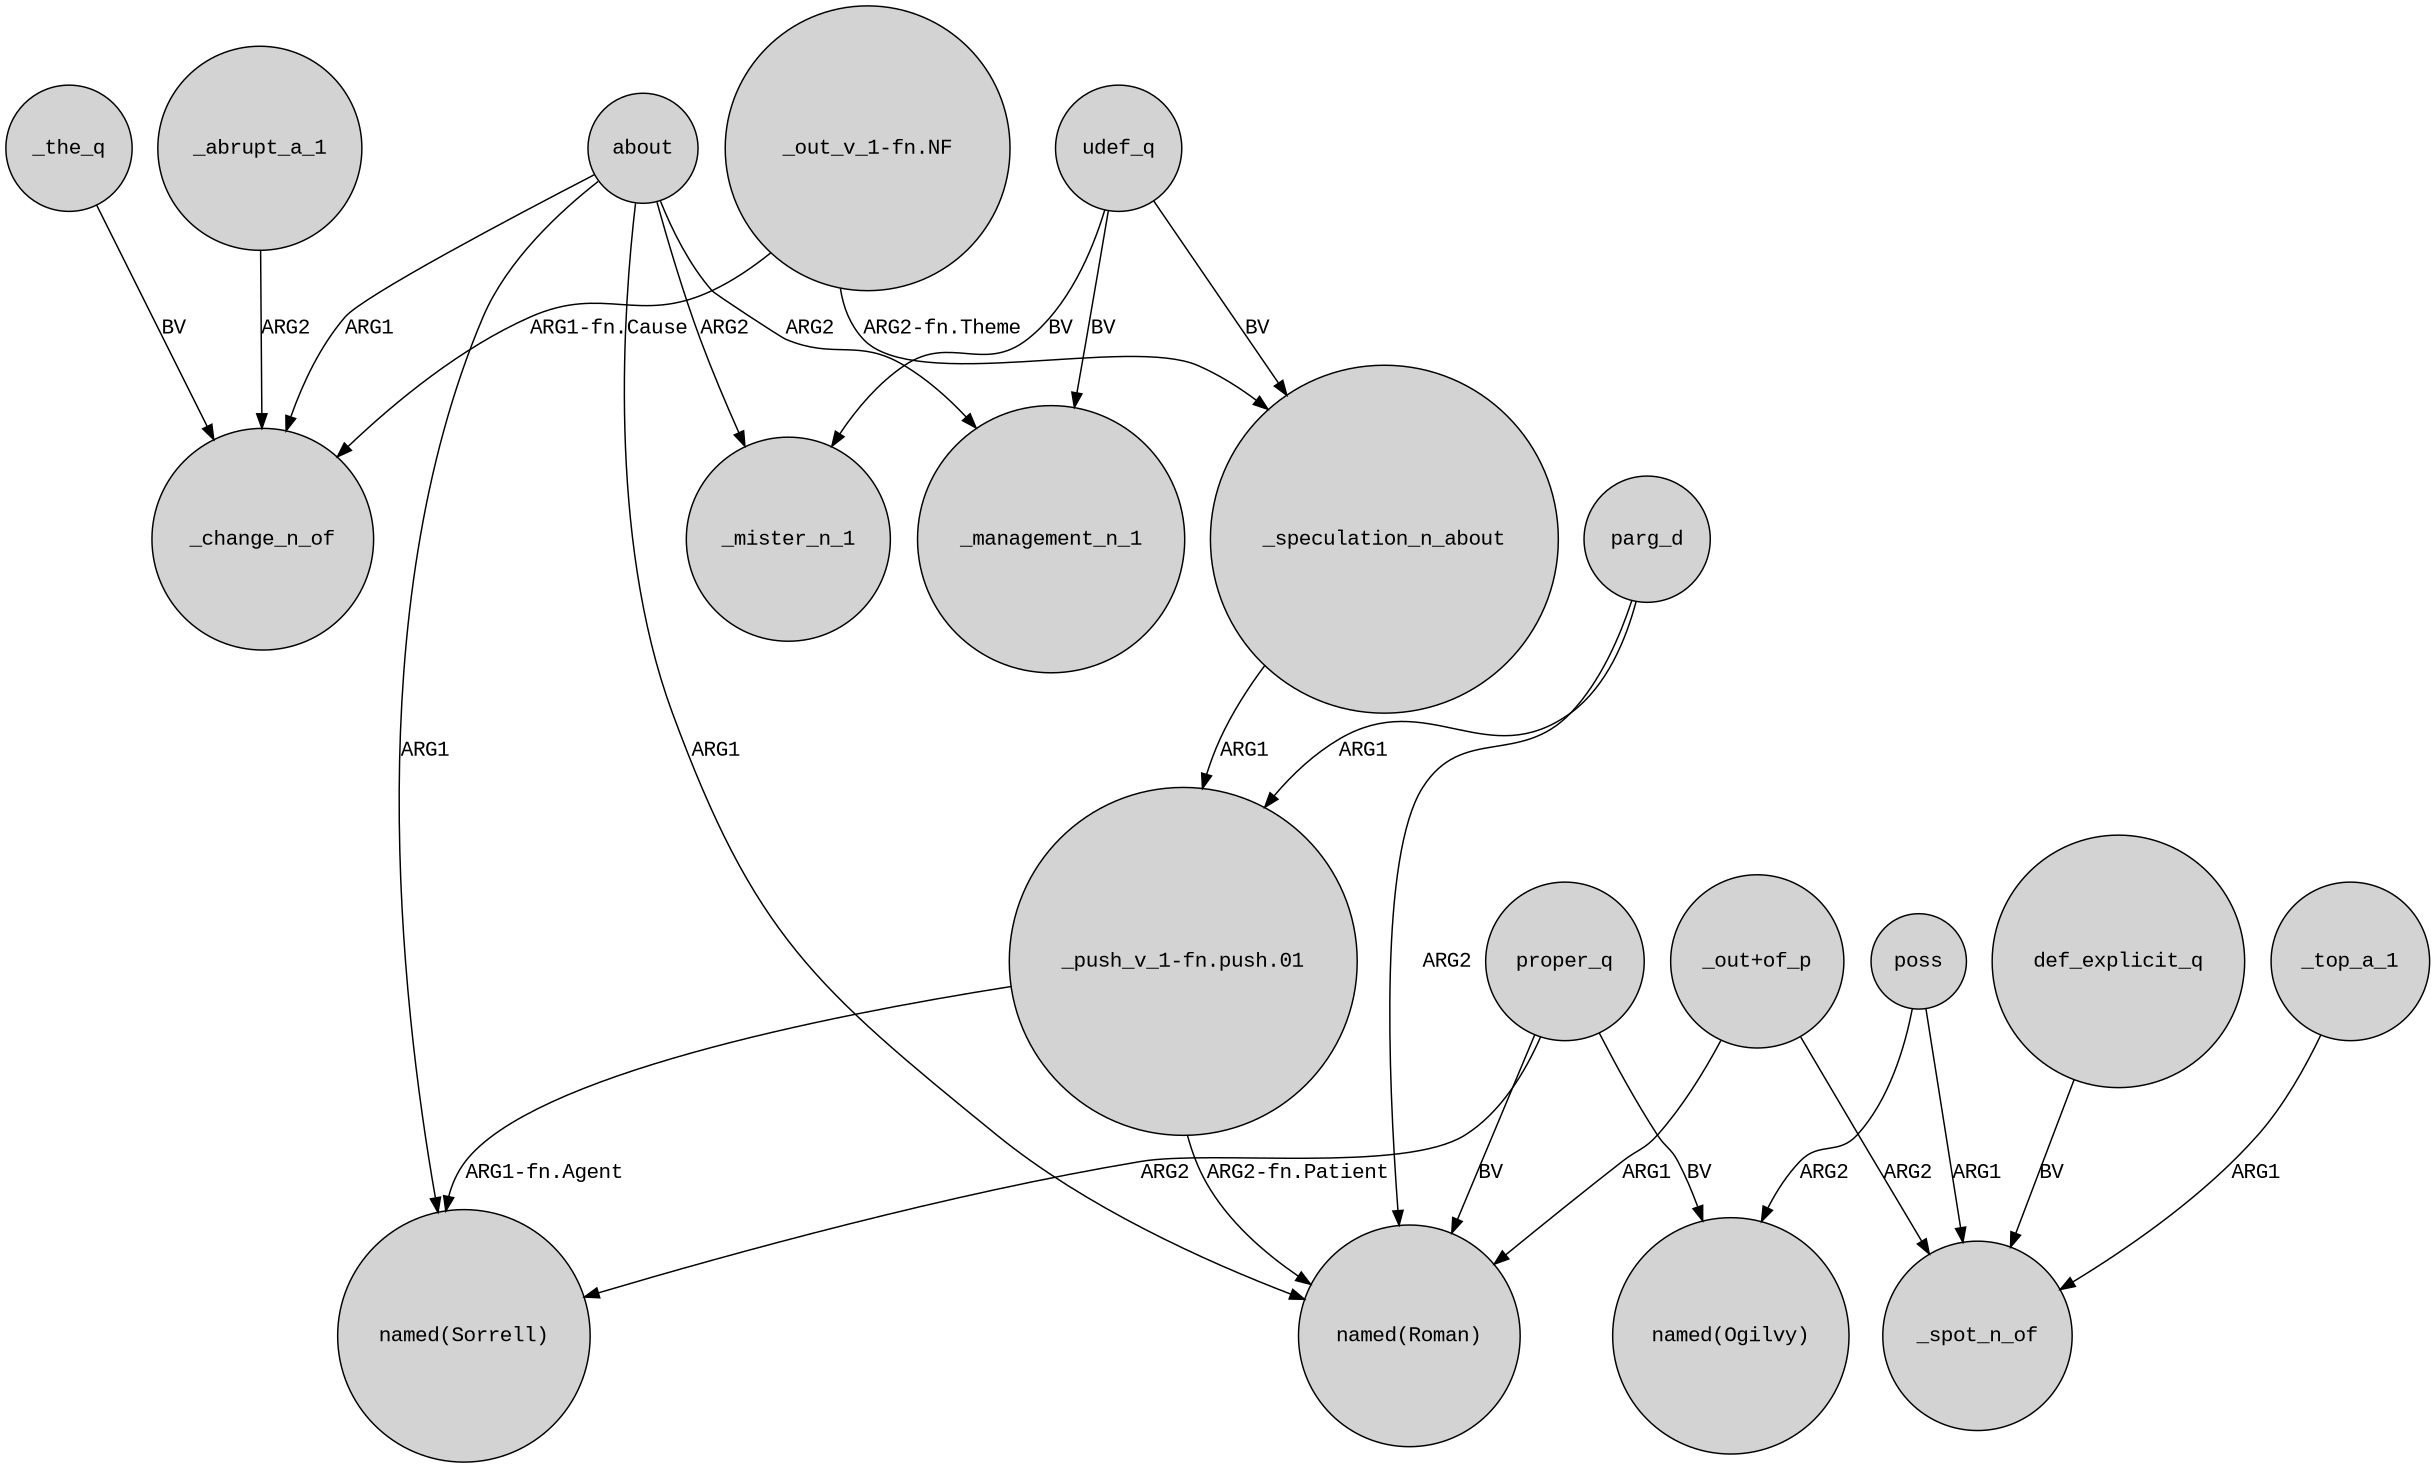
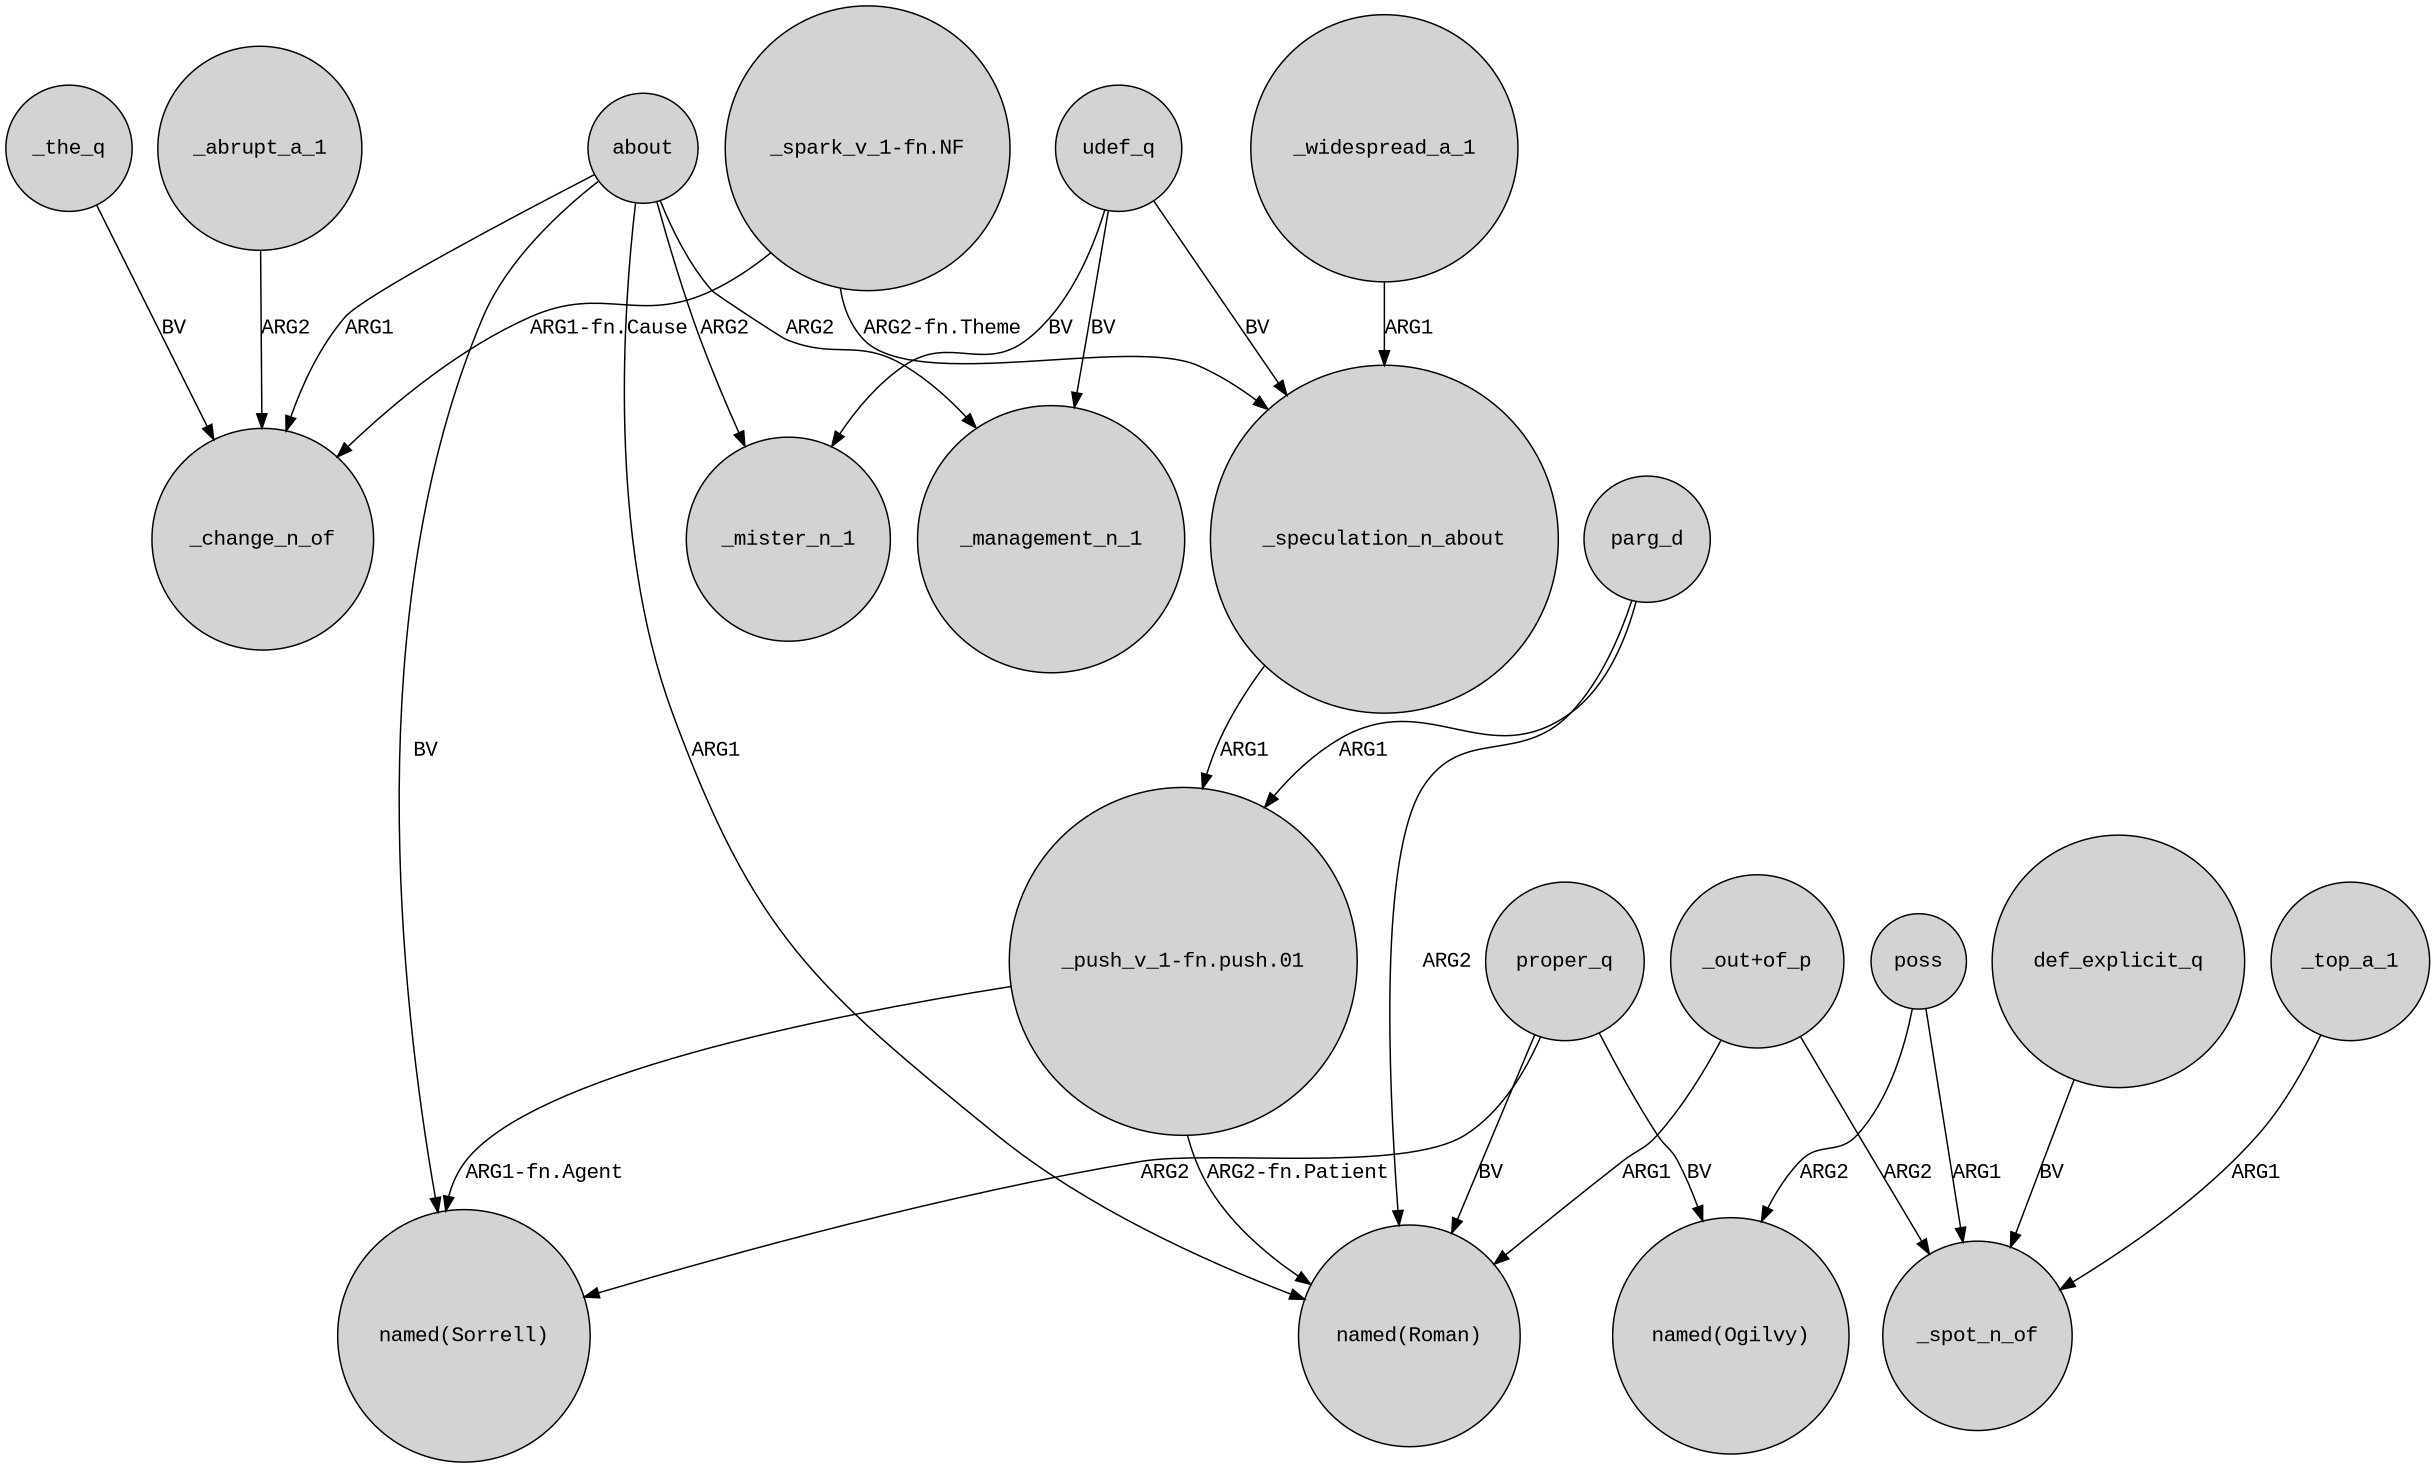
  digraph {
    fontname="Liberation Mono"
    node [fontname="Liberation Mono" shape=circle style=filled]
    edge [fontname="Liberation Mono"]
    poss
    "named(Ogilvy)"
    _spot_n_of
    _top_a_1
-   "_spark_v_1-fn.NF" [label="_out_v_1-fn.NF"]
+   "_spark_v_1-fn.NF"
    _change_n_of
    _speculation_n_about
    "_push_v_1-fn.push.01"
    n9 [label=about]
    "named(Roman)"
    _mister_n_1
    "named(Sorrell)"
    _management_n_1
    udef_q
    "_out+of_p"
    parg_d
    proper_q
+   _widespread_a_1
    _the_q
    _abrupt_a_1
    def_explicit_q
    poss -> "named(Ogilvy)" [label=ARG2]
    poss -> _spot_n_of [label=ARG1]
    _top_a_1 -> _spot_n_of [label=ARG1]
    "_spark_v_1-fn.NF" -> _change_n_of [label="ARG1-fn.Cause"]
    "_spark_v_1-fn.NF" -> _speculation_n_about [label="ARG2-fn.Theme"]
    _speculation_n_about -> "_push_v_1-fn.push.01" [label=ARG1]
    "_push_v_1-fn.push.01" -> "named(Roman)" [label="ARG2-fn.Patient"]
    "_push_v_1-fn.push.01" -> "named(Sorrell)" [label="ARG1-fn.Agent"]
    n9 -> _change_n_of [label=ARG1]
    n9 -> "named(Roman)" [label=ARG1]
    n9 -> _mister_n_1 [label=ARG2]
-   n9 -> "named(Sorrell)" [label=ARG1]
+   n9 -> "named(Sorrell)" [label=BV]
    n9 -> _management_n_1 [label=ARG2]
    udef_q -> _speculation_n_about [label=BV]
    udef_q -> _mister_n_1 [label=BV]
    udef_q -> _management_n_1 [label=BV]
    "_out+of_p" -> _spot_n_of [label=ARG2]
    "_out+of_p" -> "named(Roman)" [label=ARG1]
    parg_d -> "_push_v_1-fn.push.01" [label=ARG1]
    parg_d -> "named(Roman)" [label=ARG2]
    proper_q -> "named(Ogilvy)" [label=BV]
    proper_q -> "named(Roman)" [label=BV]
    proper_q -> "named(Sorrell)" [label=ARG2]
+   _widespread_a_1 -> _speculation_n_about [label=ARG1]
    _the_q -> _change_n_of [label=BV]
    _abrupt_a_1 -> _change_n_of [label=ARG2]
    def_explicit_q -> _spot_n_of [label=BV]
  }
